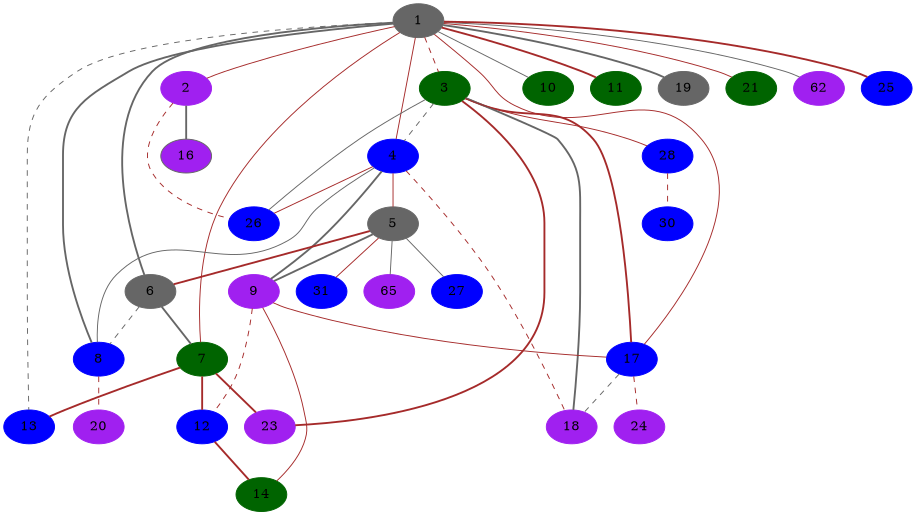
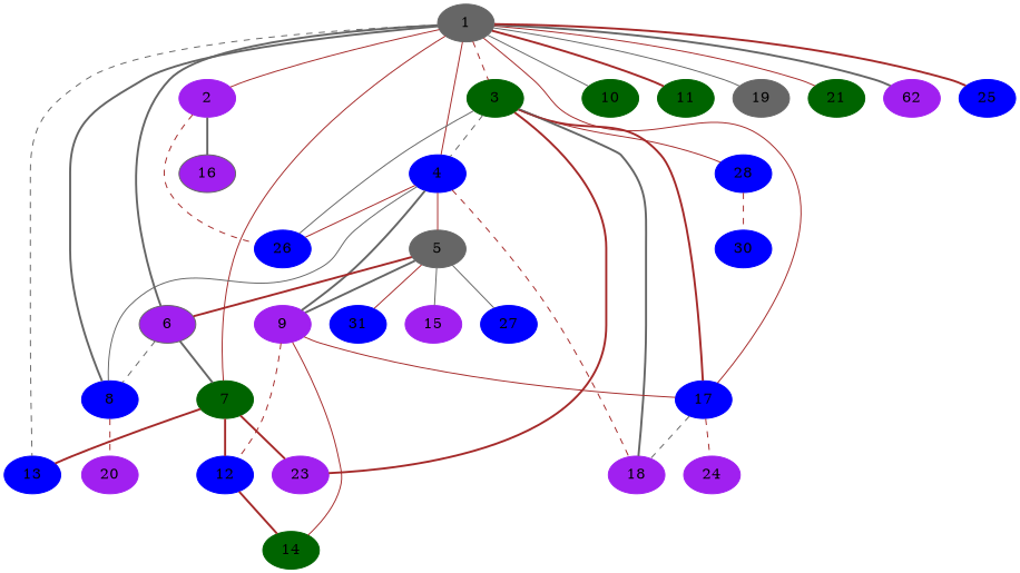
  graph {
    node [color=blue style=filled]
    edge [color=brown style=bold weight=1.0]
    1 [color=gray40]
    2 [color=purple]
    3 [color=darkgreen]
    4
-   6 [color=gray40]
+   6 [color=gray40 fillcolor=purple]
    7 [color=darkgreen]
    8
    10 [color=darkgreen]
    11 [color=darkgreen]
    13
    17
    19 [color=gray40]
    21 [color=darkgreen]
    n14 [color=purple label=62]
    25
    16 [color=gray40 fillcolor=purple]
    26
    18 [color=purple]
    23 [color=purple]
    28
    5 [color=gray40]
    9 [color=purple]
    12
    20 [color=purple]
-   15 [color=purple label=65]
+   15 [color=purple]
    24 [color=purple]
    30
    27
    31
    14 [color=darkgreen]
    1 -- 2 [style=solid]
    1 -- 3 [style=dashed]
    1 -- 4 [style=solid weight=2.0]
    1 -- 6 [color=gray40]
    1 -- 7 [style=solid weight=2.0]
    1 -- 8 [color=gray40]
    1 -- 10 [color=gray40 style=solid]
    1 -- 11
    1 -- 13 [color=gray40 style=dashed]
    1 -- 17 [style=solid]
-   1 -- 19 [color=gray40]
+   1 -- 19 [color=gray40 style=solid]
    1 -- 21 [style=solid]
-   1 -- n14 [color=gray40 style=solid]
+   1 -- n14 [color=gray40]
    1 -- 25
    2 -- 16 [color=gray40]
    2 -- 26 [style=dashed]
    3 -- 4 [color=gray40 style=dashed]
    3 -- 17
    3 -- 26 [color=gray40 style=solid]
    3 -- 18 [color=gray40]
    3 -- 23
    3 -- 28 [style=solid]
    4 -- 8 [color=gray40 style=solid weight=2.0]
    4 -- 26 [style=solid weight=2.0]
    4 -- 18 [style=dashed]
    4 -- 5 [style=solid weight=7.0]
    4 -- 9 [color=gray40]
    6 -- 7 [color=gray40]
    6 -- 8 [color=gray40 style=dashed]
    7 -- 13
    7 -- 23
    7 -- 12 [weight=4.0]
    8 -- 20 [style=dashed]
    17 -- 18 [color=gray40 style=dashed]
    17 -- 24 [style=dashed]
    28 -- 30 [style=dashed]
    5 -- 6
    5 -- 9 [color=gray40 weight=2.0]
    5 -- 15 [color=gray40 style=solid]
    5 -- 27 [color=gray40 style=solid]
    5 -- 31 [style=solid]
    9 -- 17 [style=solid]
    9 -- 12 [style=dashed]
    9 -- 14 [style=solid]
    12 -- 14
  }
